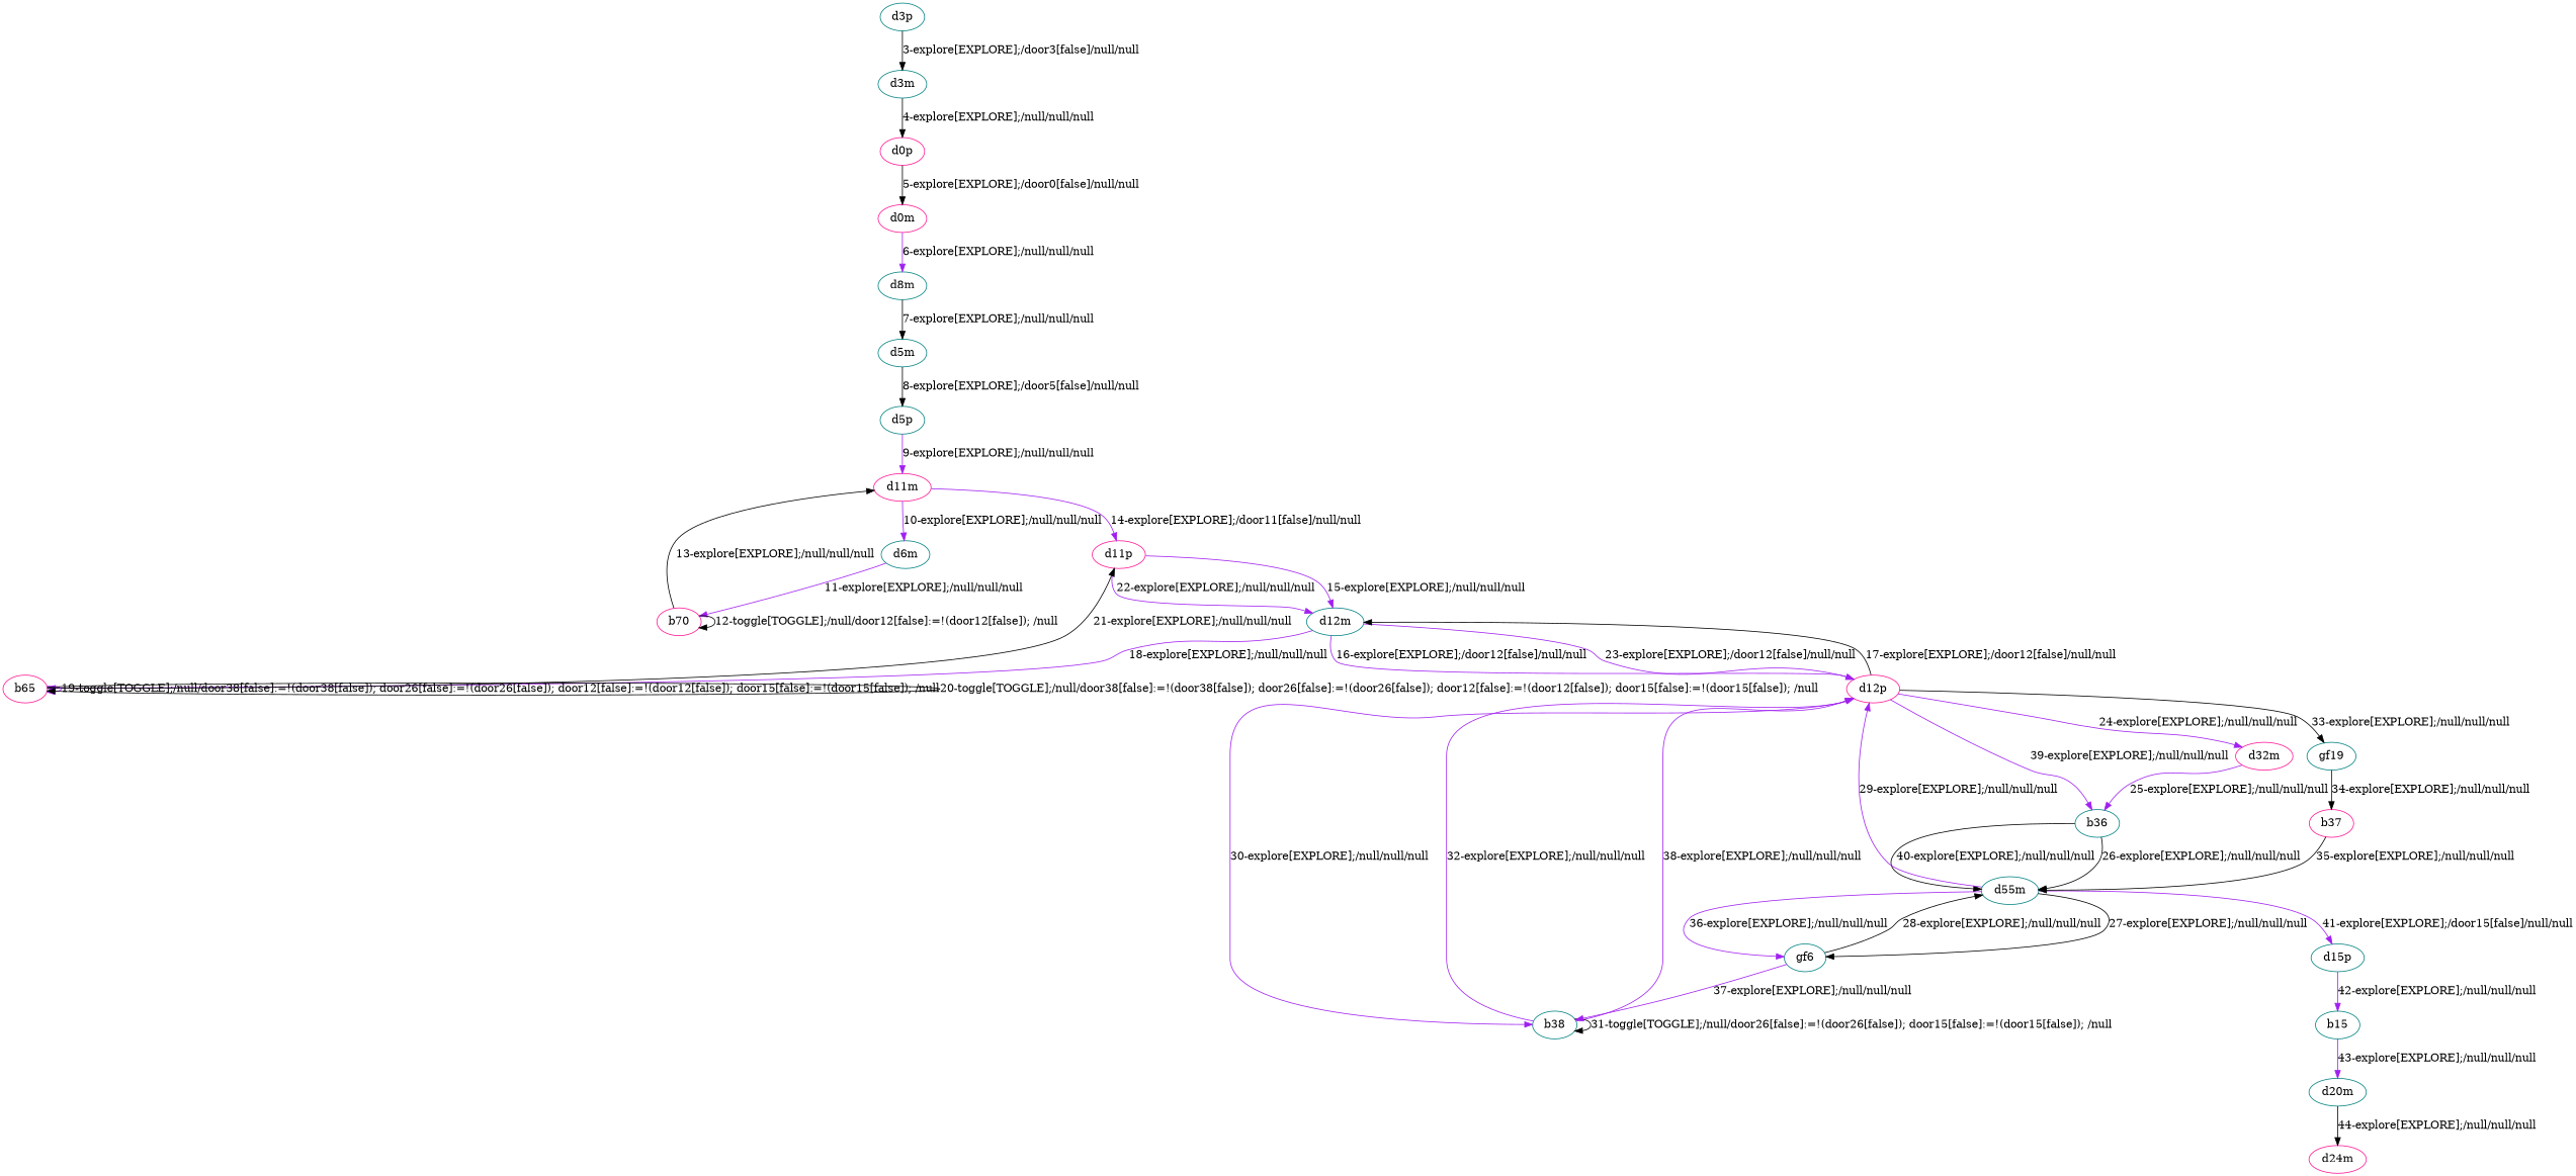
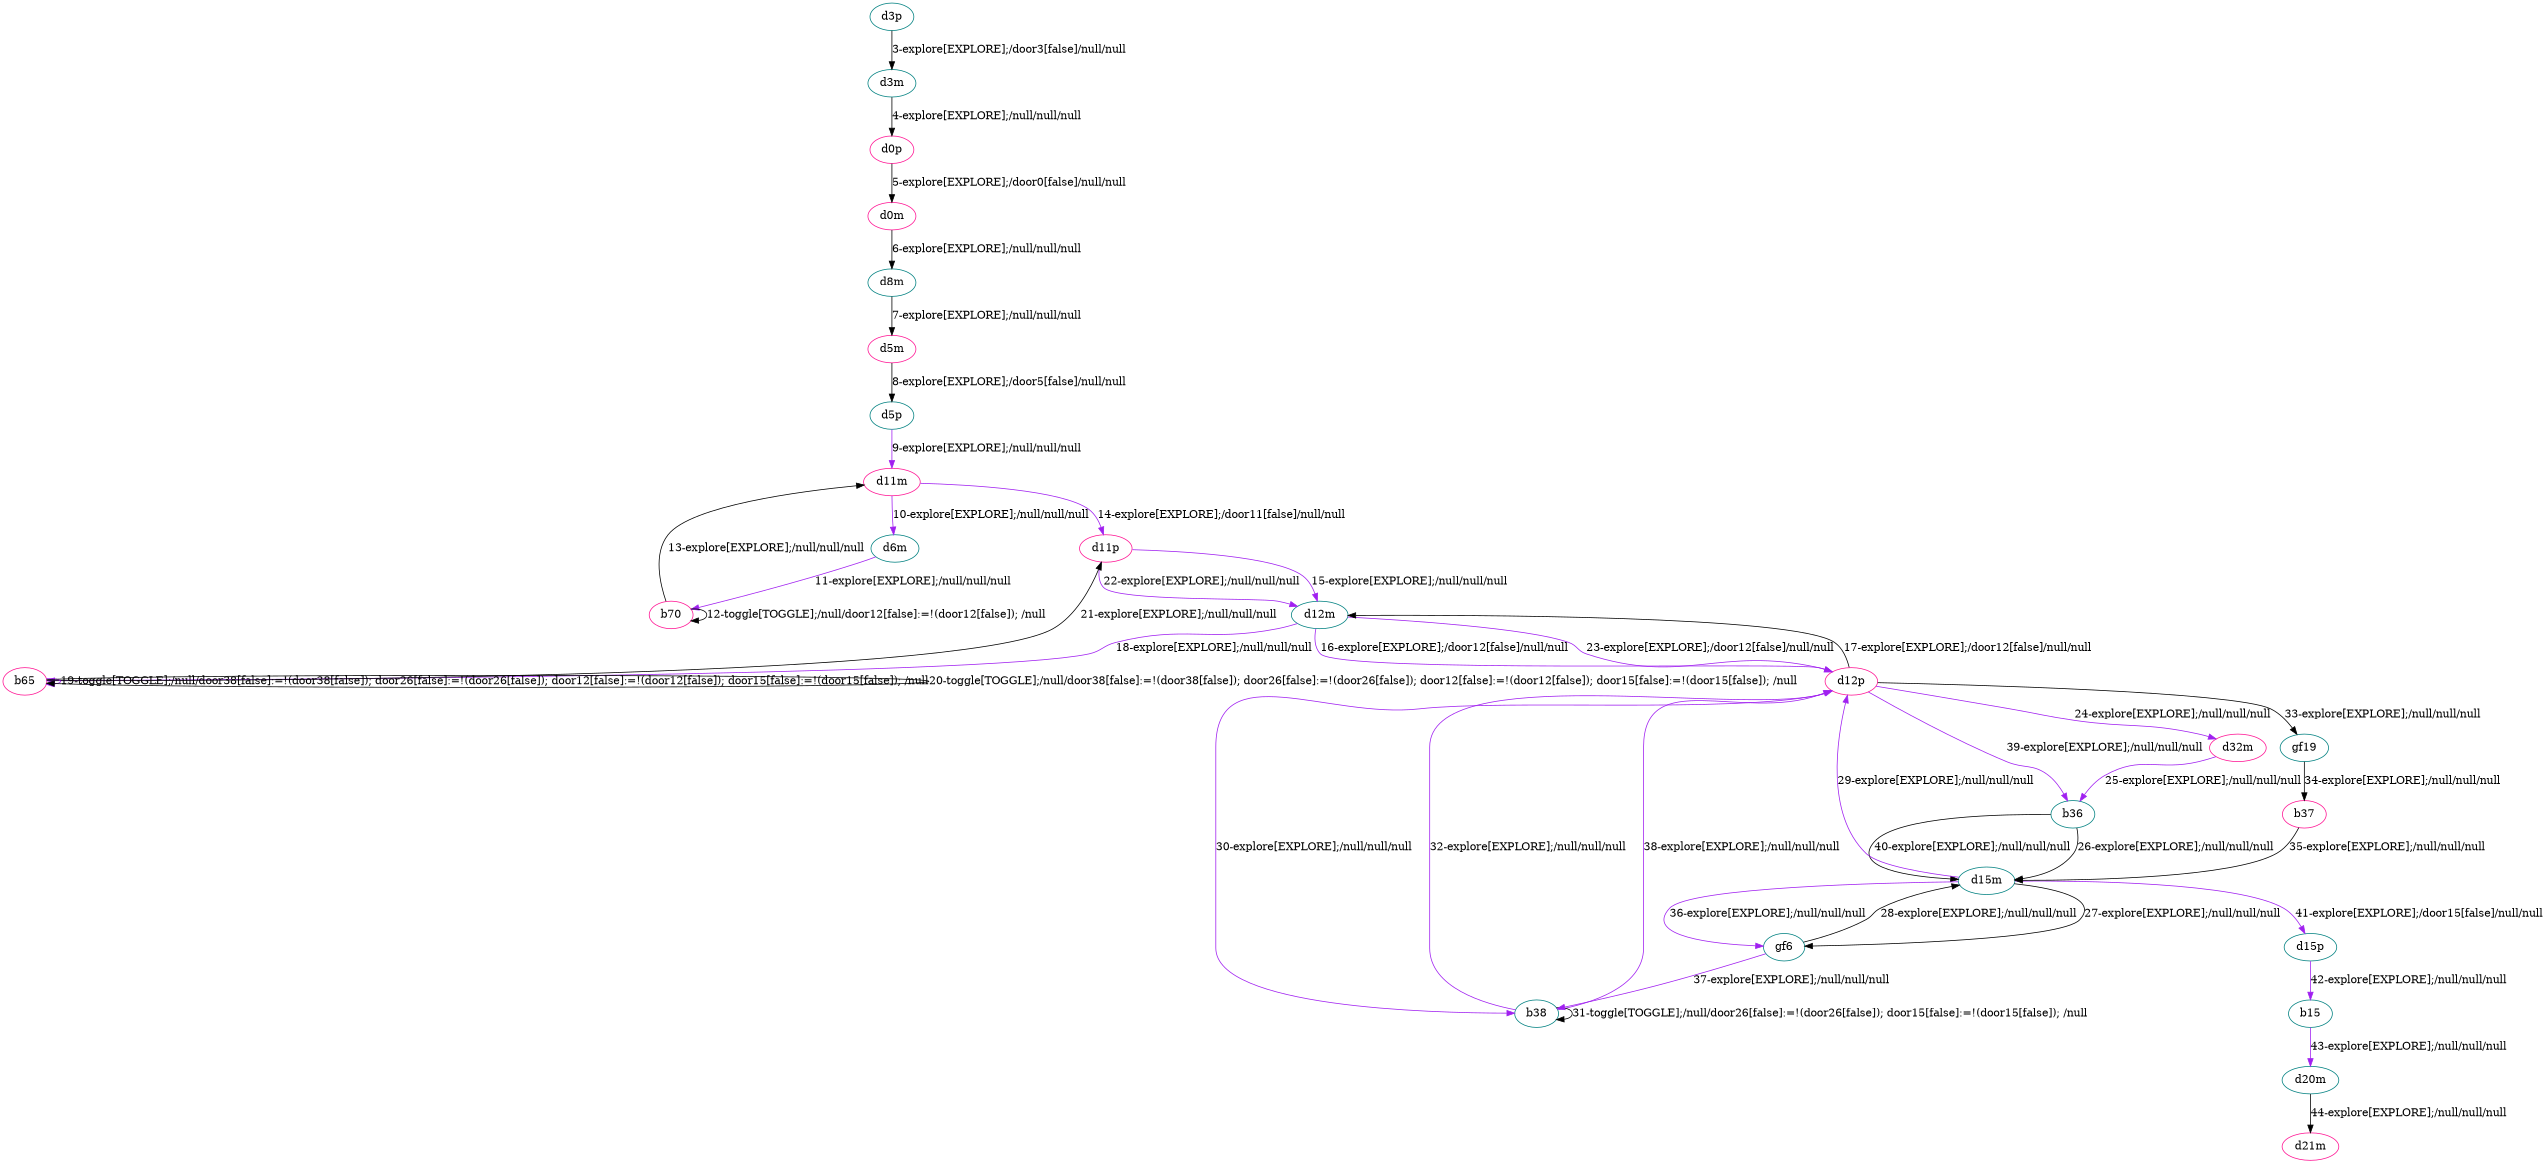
  digraph {
    node [color=teal]
    edge [color=purple]
    d3p
    d3m
    d0p [color=deeppink]
    d0m [color=deeppink]
    d8m
-   d5m
+   d5m [color=deeppink]
    d5p
    d11m [color=deeppink]
    d6m
    d11p [color=deeppink]
    b70 [color=deeppink]
    d12m
    d12p [color=deeppink]
    b65 [color=deeppink]
    d32m [color=deeppink]
    b36
    b38
    gf19
-   d15m [label=d55m]
+   d15m
    b37 [color=deeppink]
    gf6
    d15p
    b15
    d20m
-   d21m [color=deeppink label=d24m]
+   d21m [color=deeppink]
    d3p -> d3m [color=black label="3-explore[EXPLORE];/door3[false]/null/null"]
    d3m -> d0p [color=black label="4-explore[EXPLORE];/null/null/null"]
    d0p -> d0m [color=black label="5-explore[EXPLORE];/door0[false]/null/null"]
-   d0m -> d8m [label="6-explore[EXPLORE];/null/null/null"]
+   d0m -> d8m [color=black label="6-explore[EXPLORE];/null/null/null"]
    d8m -> d5m [color=black label="7-explore[EXPLORE];/null/null/null"]
    d5m -> d5p [color=black label="8-explore[EXPLORE];/door5[false]/null/null"]
    d5p -> d11m [label="9-explore[EXPLORE];/null/null/null"]
    d11m -> d6m [label="10-explore[EXPLORE];/null/null/null"]
    d11m -> d11p [label="14-explore[EXPLORE];/door11[false]/null/null"]
    d6m -> b70 [label="11-explore[EXPLORE];/null/null/null"]
    d11p -> d12m [label="15-explore[EXPLORE];/null/null/null"]
    d11p -> d12m [label="22-explore[EXPLORE];/null/null/null"]
    b70 -> d11m [color=black label="13-explore[EXPLORE];/null/null/null"]
    b70 -> b70 [color=black label="12-toggle[TOGGLE];/null/door12[false]:=!(door12[false]); /null"]
    d12m -> d12p [label="16-explore[EXPLORE];/door12[false]/null/null"]
    d12m -> d12p [label="23-explore[EXPLORE];/door12[false]/null/null"]
    d12m -> b65 [label="18-explore[EXPLORE];/null/null/null"]
    d12p -> d12m [color=black label="17-explore[EXPLORE];/door12[false]/null/null"]
    d12p -> d32m [label="24-explore[EXPLORE];/null/null/null"]
    d12p -> b36 [label="39-explore[EXPLORE];/null/null/null"]
    d12p -> b38 [label="30-explore[EXPLORE];/null/null/null"]
    d12p -> gf19 [color=black label="33-explore[EXPLORE];/null/null/null"]
    b65 -> d11p [color=black label="21-explore[EXPLORE];/null/null/null"]
    b65 -> b65 [label="19-toggle[TOGGLE];/null/door38[false]:=!(door38[false]); door26[false]:=!(door26[false]); door12[false]:=!(door12[false]); door15[false]:=!(door15[false]); /null"]
    b65 -> b65 [color=black label="20-toggle[TOGGLE];/null/door38[false]:=!(door38[false]); door26[false]:=!(door26[false]); door12[false]:=!(door12[false]); door15[false]:=!(door15[false]); /null"]
    d32m -> b36 [label="25-explore[EXPLORE];/null/null/null"]
    b36 -> d15m [color=black label="26-explore[EXPLORE];/null/null/null"]
    b36 -> d15m [color=black label="40-explore[EXPLORE];/null/null/null"]
    b38 -> d12p [label="32-explore[EXPLORE];/null/null/null"]
    b38 -> d12p [label="38-explore[EXPLORE];/null/null/null"]
    b38 -> b38 [color=black label="31-toggle[TOGGLE];/null/door26[false]:=!(door26[false]); door15[false]:=!(door15[false]); /null"]
    gf19 -> b37 [color=black label="34-explore[EXPLORE];/null/null/null"]
    d15m -> d12p [label="29-explore[EXPLORE];/null/null/null"]
    d15m -> gf6 [color=black label="27-explore[EXPLORE];/null/null/null"]
    d15m -> gf6 [label="36-explore[EXPLORE];/null/null/null"]
    d15m -> d15p [label="41-explore[EXPLORE];/door15[false]/null/null"]
    b37 -> d15m [color=black label="35-explore[EXPLORE];/null/null/null"]
    gf6 -> b38 [label="37-explore[EXPLORE];/null/null/null"]
    gf6 -> d15m [color=black label="28-explore[EXPLORE];/null/null/null"]
    d15p -> b15 [label="42-explore[EXPLORE];/null/null/null"]
    b15 -> d20m [label="43-explore[EXPLORE];/null/null/null"]
    d20m -> d21m [color=black label="44-explore[EXPLORE];/null/null/null"]
  }
